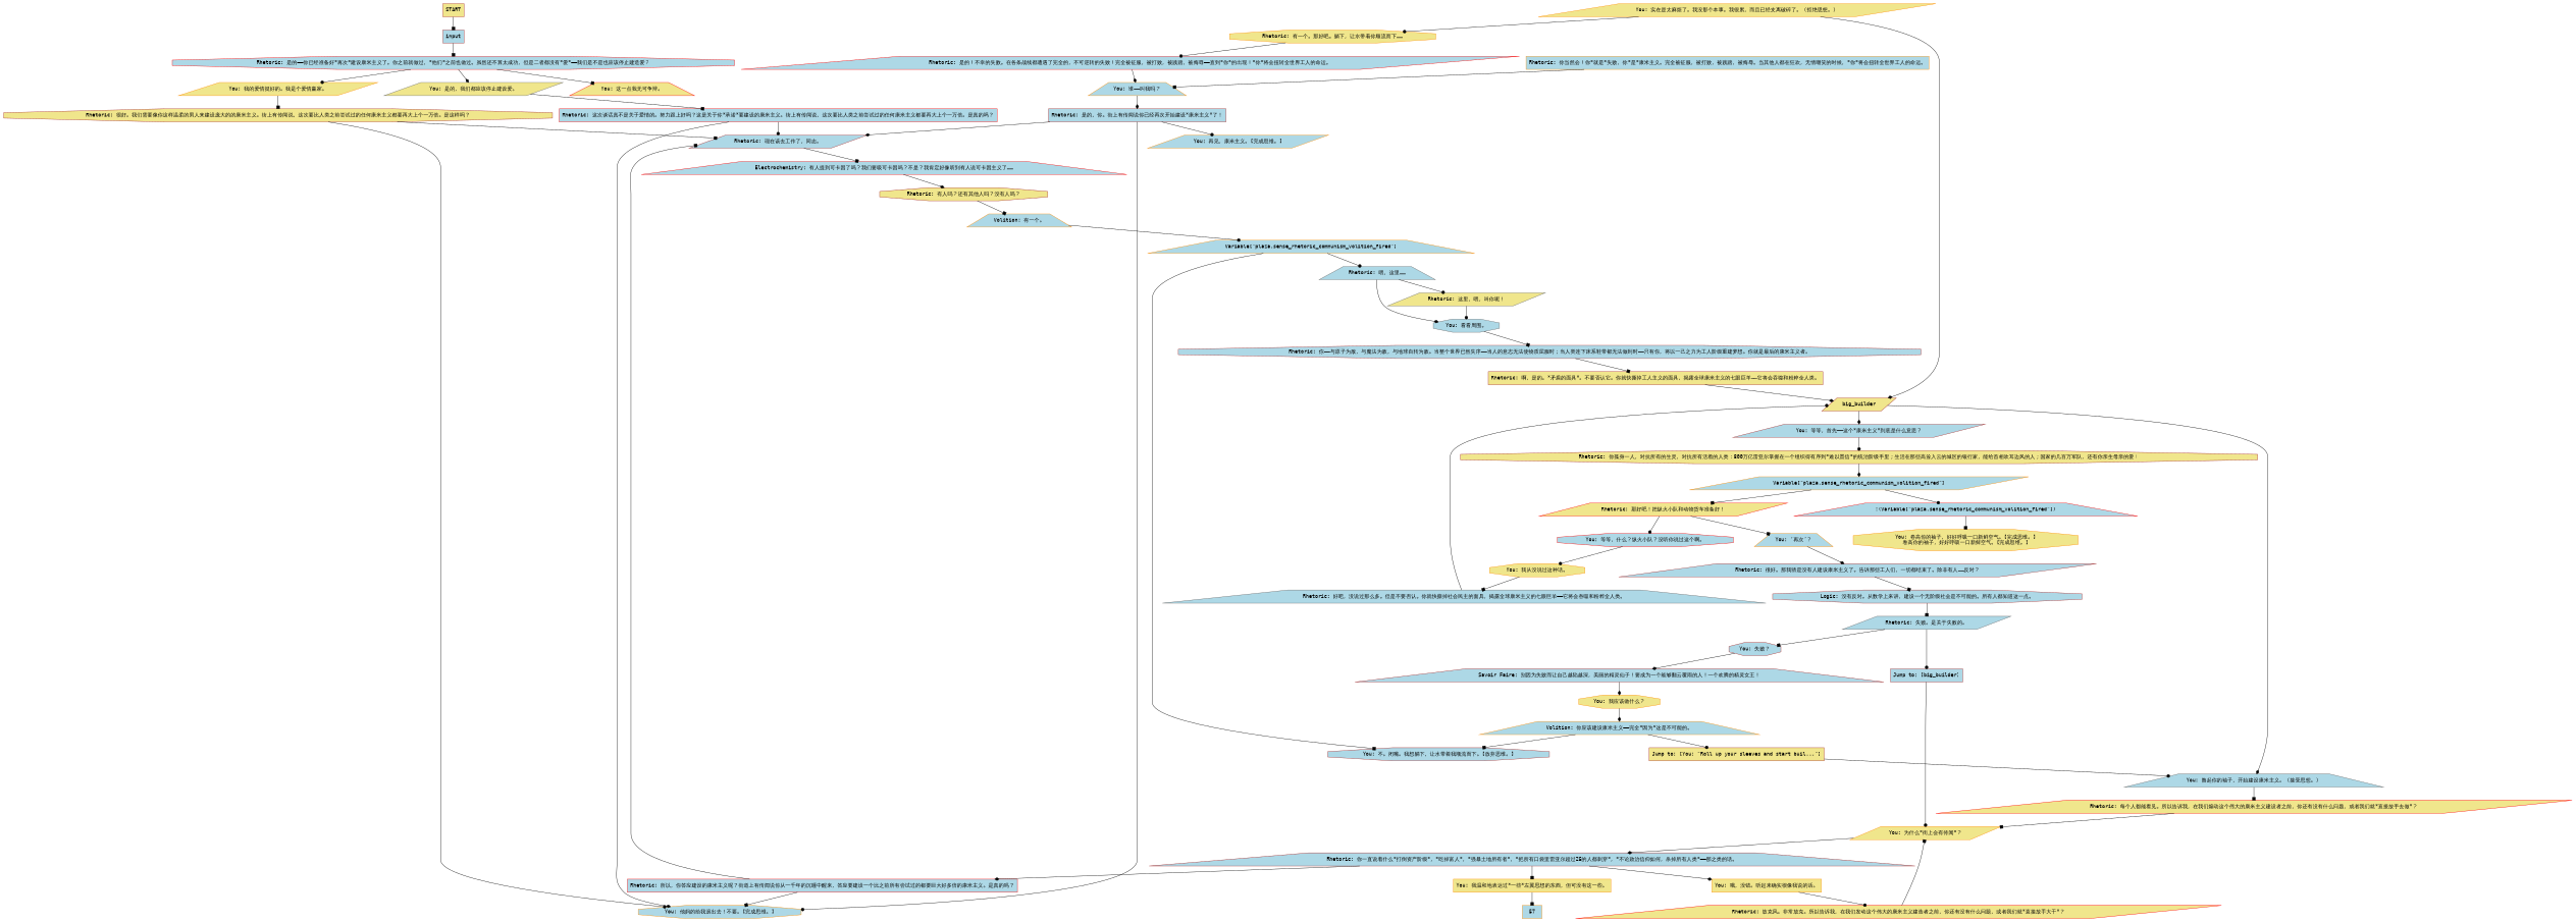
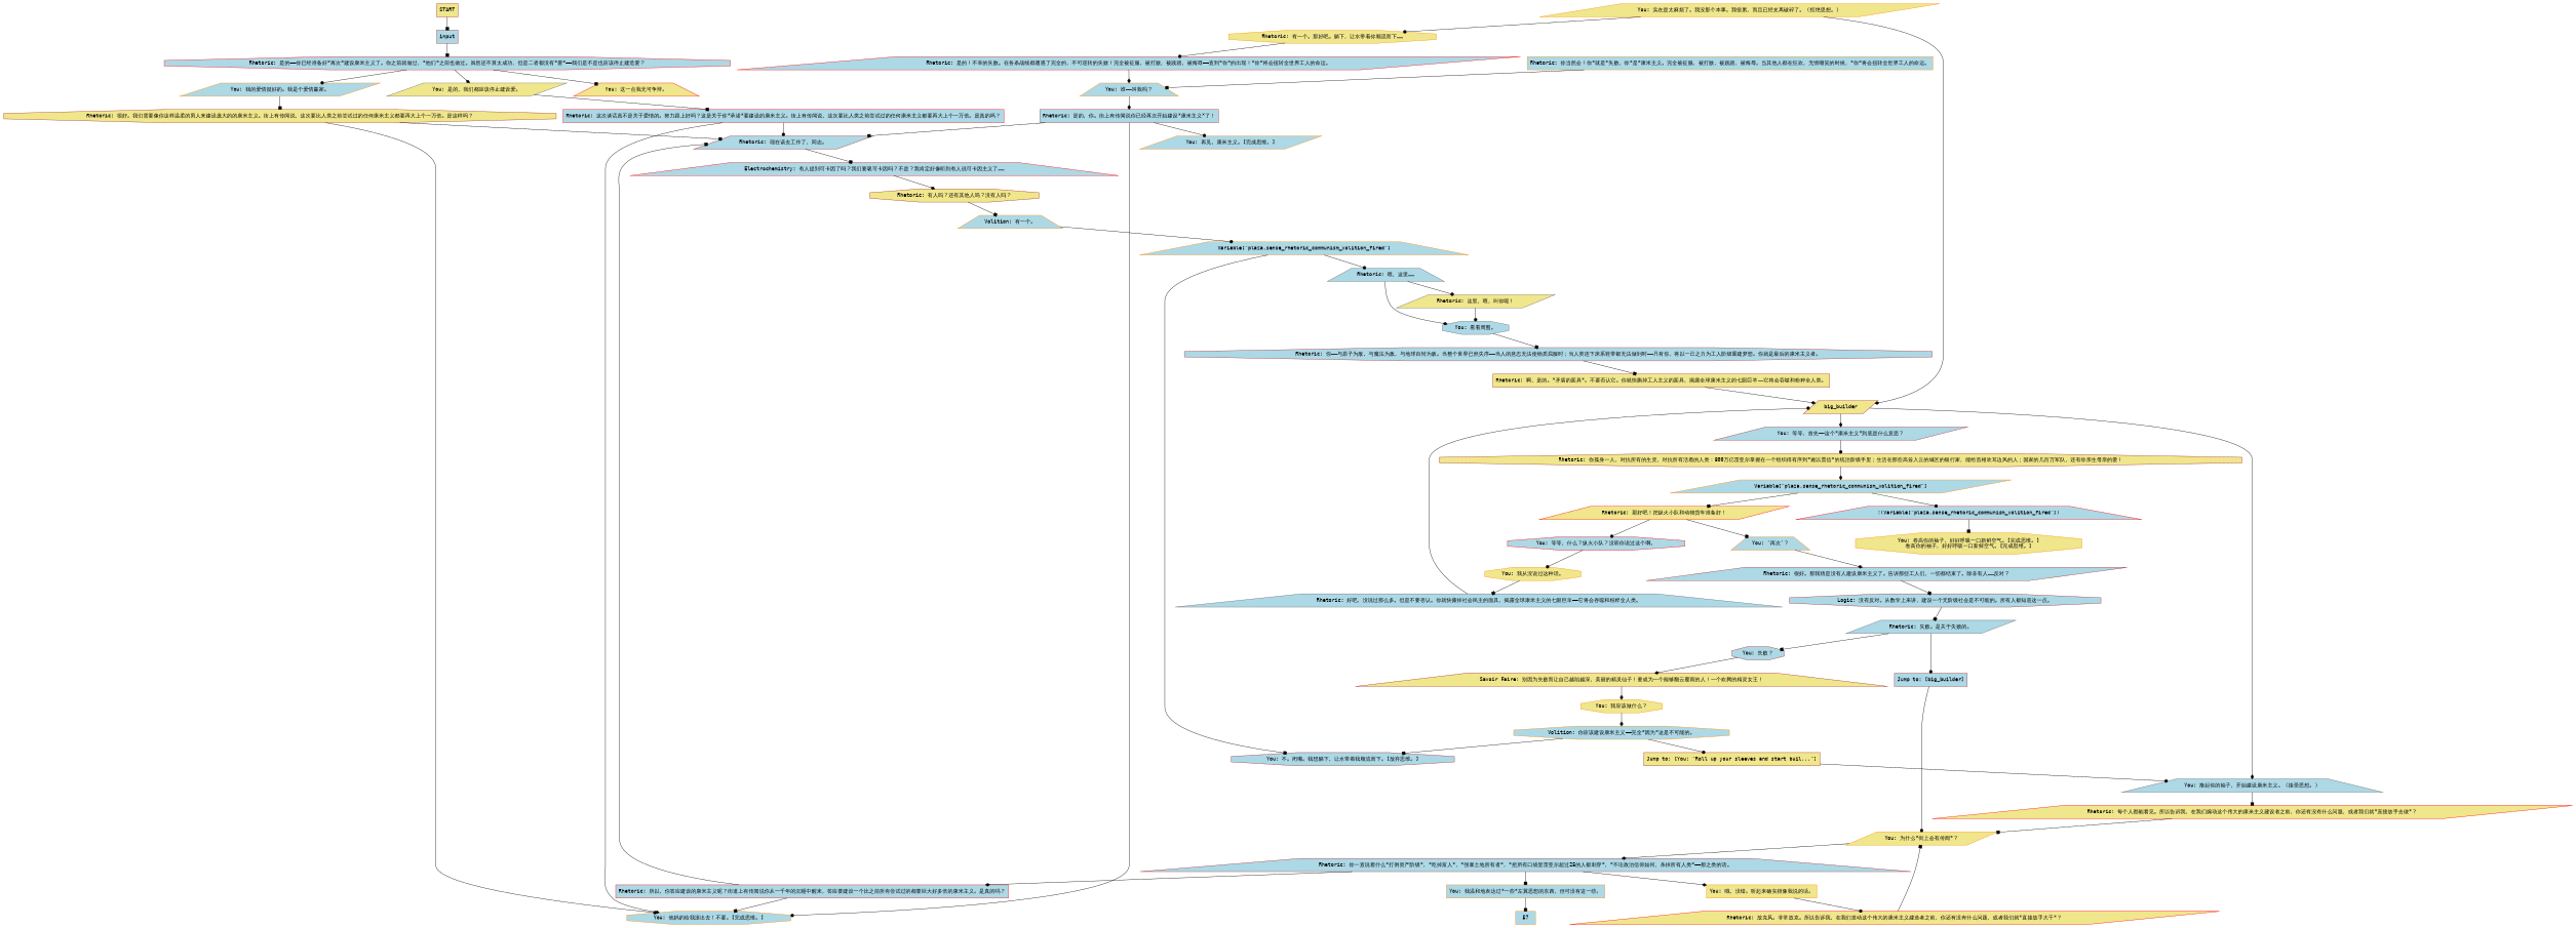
  digraph {
    fontname="DejaVu Sans Mono"
    node [color=brown fillcolor=lightblue fontname="DejaVu Sans Mono" shape=parallelogram style=filled]
    edge [arrowhead=box fontname="DejaVu Sans Mono"]
    n1 [fillcolor=khaki label=START shape=box]
    n2 [label=input shape=box]
    n3 [color=red label="Rhetoric: 是的——你已经准备好*再次*建设康米主义了。你之前就做过，*他们*之前也做过。虽然还不算太成功，但是二者都没有*爱*——我们是不是也应该停止建造爱？" shape=octagon]
    n4 [color=red fillcolor=khaki label="You: 这一点我无可争辩。" shape=trapezium]
-   n5 [color=darkorange fillcolor=khaki label="You: 我的爱情挺好的。我是个爱情赢家。"]
+   n5 [color=darkorange label="You: 我的爱情挺好的。我是个爱情赢家。"]
    n6 [color=gray40 fillcolor=khaki label="You: 是的，我们都应该停止建设爱。"]
    n7 [fillcolor=khaki label="Jump to: [You: \"Roll up your sleeves and start buil...\"]" shape=box]
    n8 [color=gray40 label="You: 撸起你的袖子，开始建设康米主义。（接受思想。）" shape=trapezium]
    n9 [color=red fillcolor=khaki label="Rhetoric: 每个人都能看见。所以告诉我，在我们煽动这个伟大的康米主义建设者之前，你还有没有什么问题，或者我们就*直接放手去做*？"]
    n10 [color=darkorange label="Rhetoric: 你当然会！你*就是*失败，你*是*康米主义。完全被征服，被打败，被践踏，被侮辱。当其他人都在狂欢，无情嘲笑的时候，*你*将会扭转全世界工人的命运。" shape=box]
    n11 [color=darkorange label="You: 谁——叫我吗？" shape=trapezium]
    n12 [label="Rhetoric: 是的，你。街上有传闻说你已经再次开始建设*康米主义*了！" shape=box]
    n13 [fillcolor=khaki label="Rhetoric: 有人吗？还有其他人吗？没有人吗？" shape=octagon]
    n14 [color=darkorange label="Volition: 有一个。" shape=trapezium]
    n15 [color=darkorange label="Variable[\"plaza.sense_rhetoric_communism_volition_fired\"]" shape=trapezium]
    n16 [color=red label="You: 等等，什么？纵火小队？没听你说过这个啊。" shape=octagon]
    n17 [color=darkorange fillcolor=khaki label="You: 我从没说过这种话。" shape=octagon]
    n18 [color=gray40 label="Rhetoric: 好吧，没说过那么多。但是不要否认。你就快撕掉社会民主的面具，揭露全球康米主义的七眼巨羊——它将会吞噬和粉粹全人类。" shape=trapezium]
    n19 [color=darkorange fillcolor=khaki label="You: 哦，没错。听起来确实很像我说的话。" shape=box]
    n20 [color=red fillcolor=khaki label="Rhetoric: 放克风。非常放克。所以告诉我，在我们发动这个伟大的康米主义建造者之前，你还有没有什么问题，或者我们就*直接放手大干*？"]
    n21 [color=darkorange fillcolor=khaki label="You: 为什么*街上会有传闻*？"]
    n22 [label="You: 等等，首先——这个*康米主义*到底是什么意思？"]
    n23 [fillcolor=khaki label="Rhetoric: 你孤身一人，对抗所有的生灵，对抗所有活着的人类：800万亿雷亚尔掌握在一个组织得有序到*难以置信*的统治阶级手里；生活在那些高耸入云的城区的银行家，能给首相吹耳边风的人；国家的几百万军队，还有你亲生母亲的爱！" shape=octagon]
    n24 [color=darkorange label="Variable[\"plaza.sense_rhetoric_communism_volition_fired\"]"]
    n25 [label="You: 不。闭嘴。我想躺下，让水带着我顺流而下。[放弃思维。]" shape=octagon]
    n26 [color=gray40 label="Rhetoric: 喂，这里……" shape=trapezium]
    n27 [color=darkorange label="You: 他妈的给我滚出去！不要。[完成思维。]" shape=octagon]
    n28 [color=darkorange label="You: 再见，康米主义。[完成思维。]"]
    n29 [label="Rhetoric: 现在该去工作了，同志。"]
    n30 [color=red label="Electrochemistry: 有人提到可卡因了吗？我们要吸可卡因吗？不是？我肯定好像听到有人说可卡因主义了……" shape=trapezium]
    n31 [fillcolor=khaki label="Rhetoric: 很好。我们需要像你这样温柔的男人来建设庞大的的康米主义。街上有传闻说，这次要比人类之前尝试过的任何康米主义都要再大上个一万倍。是这样吗？" shape=octagon]
    n32 [label="You: 失败？" shape=octagon]
-   n33 [label="Savoir Faire: 别因为失败而让自己越陷越深，美丽的精灵仙子！要成为一个能够翻云覆雨的人！一个欢腾的精灵女王！" shape=trapezium]
+   n33 [fillcolor=khaki label="Savoir Faire: 别因为失败而让自己越陷越深，美丽的精灵仙子！要成为一个能够翻云覆雨的人！一个欢腾的精灵女王！" shape=trapezium]
    n34 [color=darkorange fillcolor=khaki label="You: 我应该做什么？" shape=octagon]
-   n35 [color=darkorange label="Volition: 你应该建设康米主义——完全*因为*这是不可能的。" shape=trapezium]
-   n36 [color=darkorange fillcolor=khaki label="You: 我温和地表达过*一些*左翼思想的东西，但可没有这一些。" shape=box]
+   n35 [color=darkorange label="Volition: 你应该建设康米主义——完全*因为*这是不可能的。" shape=octagon]
+   n36 [color=darkorange label="You: 我温和地表达过*一些*左翼思想的东西，但可没有这一些。" shape=box]
    57 [color=darkorange shape=box]
    n38 [label="Rhetoric: 你一直说着什么*打倒资产阶级*，*吃掉富人*，*强暴土地所有者*，*把所有口袋里雷亚尔超过25的人都刺穿*，*不论政治信仰如何，杀掉所有人类*——那之类的话。" shape=trapezium]
    n39 [label="Logic: 没有反对。从数学上来讲，建设一个无阶级社会是不可能的。所有人都知道这一点。" shape=octagon]
    n40 [color=gray40 label="Rhetoric: 失败。是关于失败的。"]
    n41 [label="Jump to: [big_builder]" shape=box]
    n42 [color=red label="Rhetoric: 这次谈话真不是关于爱情的。努力跟上好吗？这是关于你*承诺*要建设的康米主义。街上有传闻说，这次要比人类之前尝试过的任何康米主义都要再大上个一万倍。是真的吗？" shape=box]
    n43 [fillcolor=khaki label=big_builder]
    n44 [color=darkorange fillcolor=khaki label="You: 实在是太麻烦了。我没那个本事。我很累，而且已经支离破碎了。（拒绝思想。）"]
    n45 [color=darkorange fillcolor=khaki label="Rhetoric: 有一个。那好吧。躺下，让水带着你顺流而下……" shape=octagon]
    n46 [color=red label="Rhetoric: 是的！不幸的失败。在各条战线都遭遇了完全的，不可逆转的失败！完全被征服，被打败，被践踏，被侮辱——直到*你*的出现！*你*将会扭转全世界工人的命运。"]
    n47 [color=red label="Rhetoric: 所以，你答应建设的康米主义呢？街道上有传闻说你从一千年的沉睡中醒来，答应要建设一个比之前所有尝试过的都要巨大好多倍的康米主义。是真的吗？" shape=box]
    n48 [color=darkorange label="You: ‘再次’？" shape=trapezium]
    n49 [label="Rhetoric: 很好。那我猜是没有人建设康米主义了。告诉那些工人们，一切都结束了。除非有人……反对？"]
    n50 [color=gray40 label="You: 看看周围。" shape=octagon]
    n51 [color=gray40 fillcolor=khaki label="Rhetoric: 这里，喂，叫你呢！"]
    n52 [label="Rhetoric: 你——与原子为敌，与魔法为敌，与地球自转为敌。当整个世界已然失序——当人的意志无法使物质屈服时；当人类连下床系鞋带都无法做到时——只有你，将以一己之力为工人阶级重建梦想。你就是最后的康米主义者。" shape=octagon]
    n53 [color=darkorange fillcolor=khaki label="You: 卷高你的袖子，好好呼吸一口新鲜空气。[完成思维。]\n卷高你的袖子，好好呼吸一口新鲜空气。[完成思维。]" shape=octagon]
    n54 [color=red label="!(Variable[\"plaza.sense_rhetoric_communism_volition_fired\"])" shape=trapezium]
    n55 [color=red fillcolor=khaki label="Rhetoric: 那好吧！把纵火小队和动物货车准备好！"]
    n56 [fillcolor=khaki label="Rhetoric: 啊，是的。*矛盾的面具*。不要否认它。你就快撕掉工人主义的面具，揭露全球康米主义的七眼巨羊——它将会吞噬和粉粹全人类。" shape=box]
    n1 -> n2
    n2 -> n3
    n3 -> n4
    n3 -> n5 [arrowhead=dot]
    n3 -> n6 [arrowhead=diamond]
    n5 -> n31
    n6 -> n42
    n7 -> n8 [arrowhead=dot]
    n8 -> n9
    n9 -> n21
    n10 -> n11
    n11 -> n12 [arrowhead=diamond]
    n12 -> n27 [arrowhead=dot]
    n12 -> n28 [arrowhead=dot]
-   n12 -> n29 [arrowhead=diamond]
+   n12 -> n29
    n13 -> n14
    n14 -> n15 [arrowhead=dot]
    n15 -> n25
    n15 -> n26 [arrowhead=dot]
    n16 -> n17 [arrowhead=dot]
    n17 -> n18
    n18 -> n43 [arrowhead=dot]
    n19 -> n20 [arrowhead=dot]
    n20 -> n21
    n21 -> n38 [arrowhead=diamond]
    n22 -> n23 [arrowhead=dot]
    n23 -> n24 [arrowhead=diamond]
    n24 -> n54 [arrowhead=dot]
    n24 -> n55
    n26 -> n50 [arrowhead=diamond]
    n26 -> n51 [arrowhead=dot]
    n29 -> n30
    n30 -> n13 [arrowhead=diamond]
    n31 -> n27 [arrowhead=dot]
    n31 -> n29
    n32 -> n33 [arrowhead=diamond]
    n33 -> n34 [arrowhead=diamond]
    n34 -> n35 [arrowhead=diamond]
    n35 -> n7 [arrowhead=dot]
    n35 -> n25
    n36 -> 57
    n38 -> n19 [arrowhead=diamond]
    n38 -> n36
    n38 -> n47 [arrowhead=diamond]
    n39 -> n40
    n40 -> n32
    n40 -> n41 [arrowhead=dot]
    n41 -> n21 [arrowhead=dot]
    n42 -> n27 [arrowhead=diamond]
    n42 -> n29 [arrowhead=dot]
    n43 -> n8 [arrowhead=diamond]
    n43 -> n22 [arrowhead=diamond]
    n44 -> n43 [arrowhead=diamond]
    n44 -> n45 [arrowhead=dot]
    n45 -> n46 [arrowhead=dot]
    n46 -> n11 [arrowhead=diamond]
    n47 -> n27
    n47 -> n29
    n48 -> n49 [arrowhead=diamond]
    n49 -> n39
    n50 -> n52
    n51 -> n50 [arrowhead=dot]
    n52 -> n56
    n54 -> n53
    n55 -> n16 [arrowhead=dot]
    n55 -> n48
    n56 -> n43 [arrowhead=diamond]
  }
